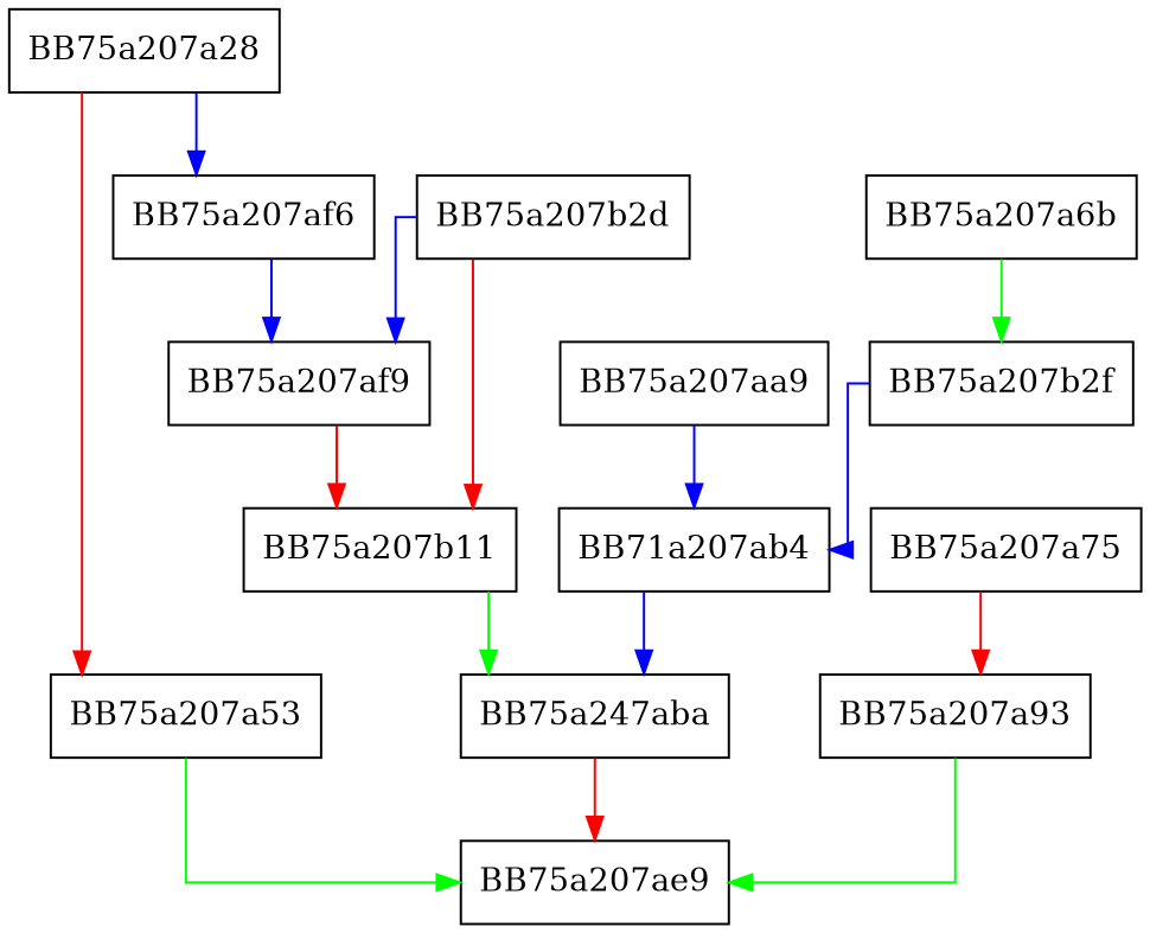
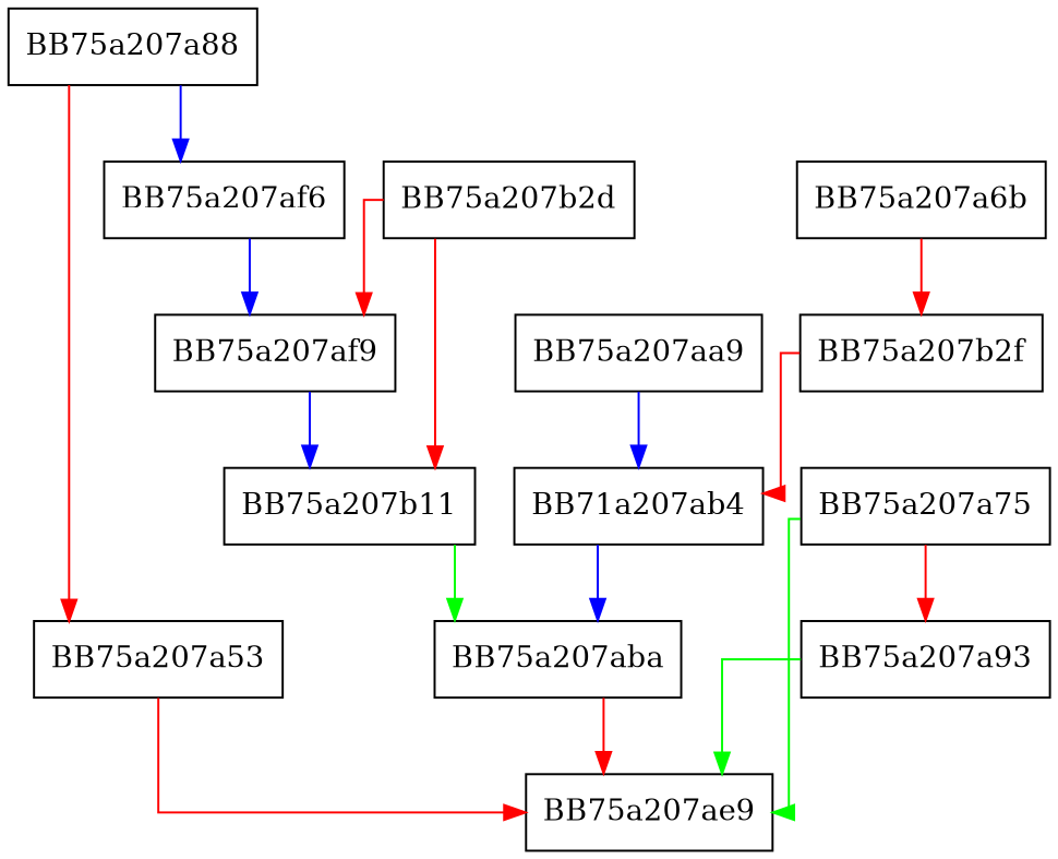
  digraph {
    splines=ortho
    node [shape=box]
    edge [color=blue]
-   BB75a207a28
+   BB75a207a28 [label=BB75a207a88]
    BB75a207af6
    BB75a207a53
    BB75a207af9
    BB75a207ae9
    BB75a207b11
    BB75a207a6b
    BB75a207b2f
    n9 [label=BB71a207ab4]
    BB75a207a75
    BB75a207a93
-   BB75a207aba [label=BB75a247aba]
+   BB75a207aba
    BB75a207aa9
    BB75a207b2d
    BB75a207a28 -> BB75a207af6
    BB75a207a28 -> BB75a207a53 [color=red]
    BB75a207af6 -> BB75a207af9
-   BB75a207a53 -> BB75a207ae9 [color=green]
-   BB75a207af9 -> BB75a207b11 [color=red]
+   BB75a207a53 -> BB75a207ae9 [color=red]
+   BB75a207af9 -> BB75a207b11
    BB75a207b11 -> BB75a207aba [color=green]
-   BB75a207a6b -> BB75a207b2f [color=green]
-   BB75a207b2f -> n9
+   BB75a207a6b -> BB75a207b2f [color=red]
+   BB75a207b2f -> n9 [color=red]
    n9 -> BB75a207aba
+   BB75a207a75 -> BB75a207ae9 [color=green]
    BB75a207a75 -> BB75a207a93 [color=red]
    BB75a207a93 -> BB75a207ae9 [color=green]
    BB75a207aba -> BB75a207ae9 [color=red]
    BB75a207aa9 -> n9
-   BB75a207b2d -> BB75a207af9
+   BB75a207b2d -> BB75a207af9 [color=red]
    BB75a207b2d -> BB75a207b11 [color=red]
  }
